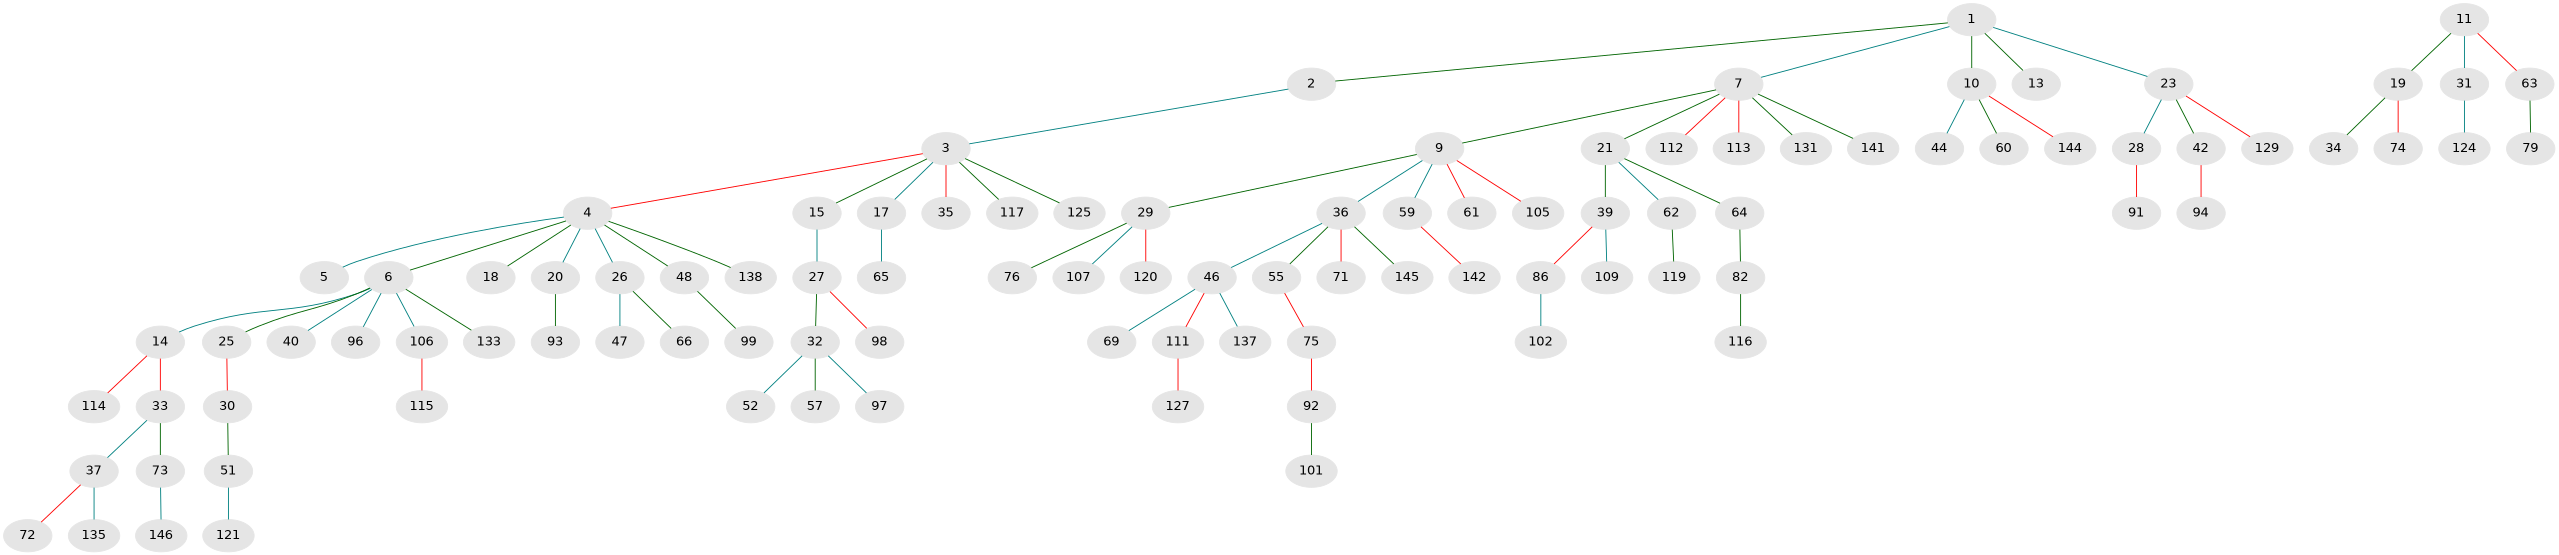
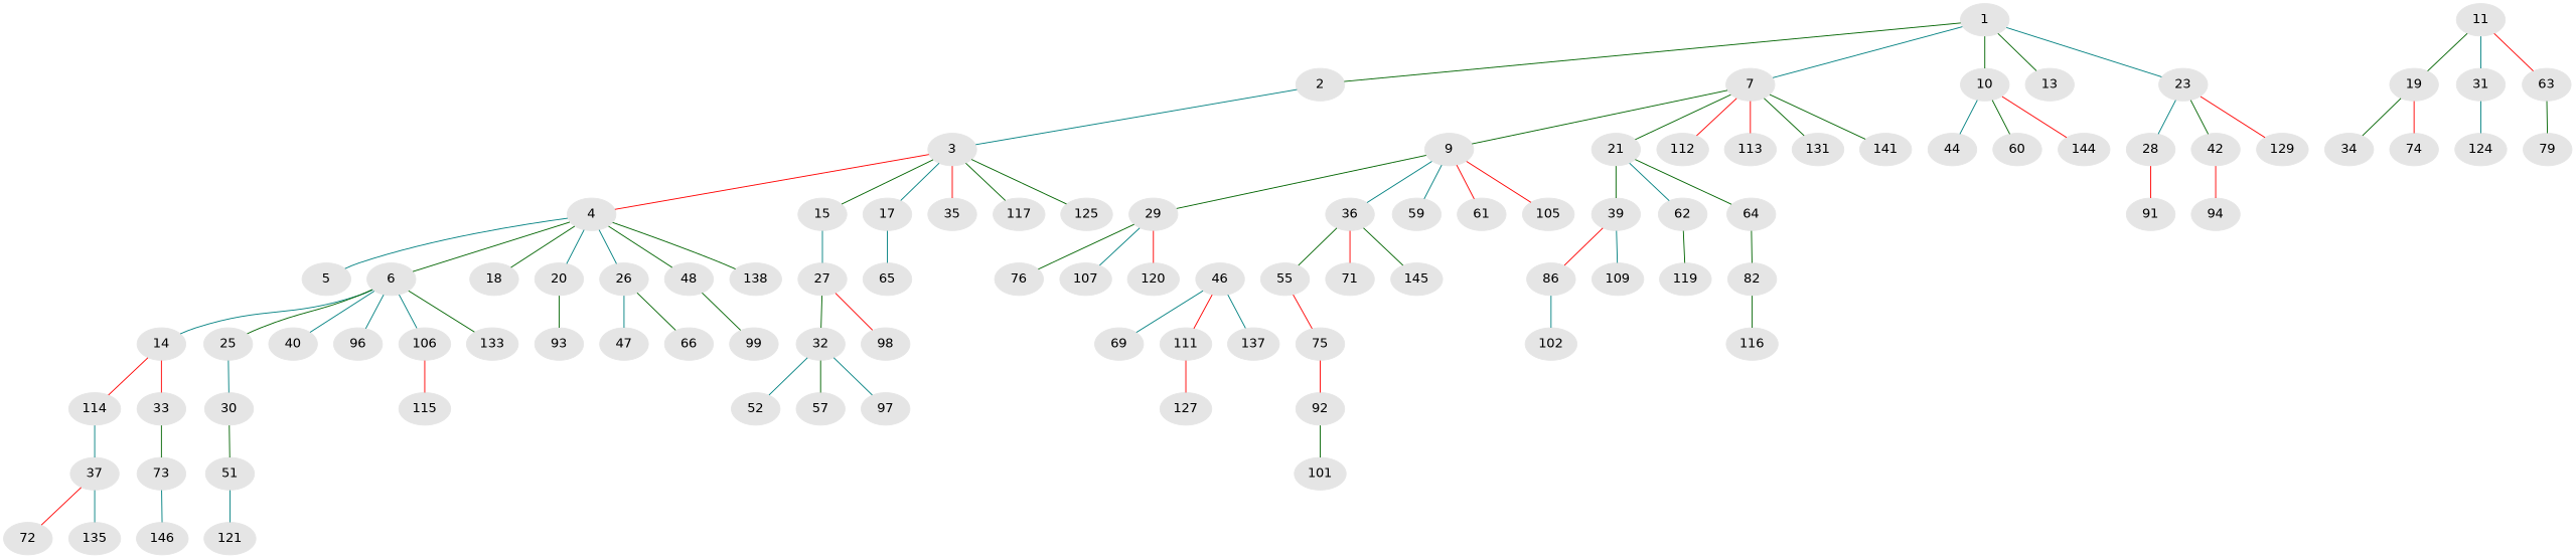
  graph {
    fontname="DejaVu Sans"
    node [color=gray90 fontname="DejaVu Sans" style=filled]
    edge [color=darkgreen fontname="DejaVu Sans"]
    1 [super="+16"]
    2
    7 [super="+45"]
    10 [super="+81"]
    13 [super="+118"]
    23 [super="+85"]
    3 [super="+8"]
    9 [super="+67"]
    21 [super="+24"]
    112
    113
    131
    141
    44 [super="+50"]
    60
    144
    28 [super="+100"]
    42 [super="+143"]
    129
    4 [super="+22"]
    15 [super="+84"]
    17
    35
    117
    125
    5 [super="+68"]
    6 [super="+12"]
    18
    20 [super="+88"]
    26 [super="+38"]
    48 [super="+58"]
    138
    27 [super="+126"]
    65
    14 [super="+54"]
    25
    40 [super="+53"]
    96
    106
    133 [super="+136"]
    11 [super="+43"]
    19 [super="+132"]
    31 [super="+87"]
    63 [super="+80"]
    93 [super="+110"]
    47
    66 [super="+83"]
    99
    33
    114
    30 [super="+123"]
    115
    29 [super="+104"]
    36
    59 [super="+77"]
    61 [super="+70"]
    105
    39 [super="+108"]
    62 [super="+78"]
    64
    76
    107
    120 [super="+147"]
    46 [super="+56"]
    55 [super="+139"]
    71 [super="+134"]
    145
-   142
    34 [super="+41"]
    74
    124
    79
    37 [super="+49"]
    73 [super="+103"]
    32 [super="+95"]
    98
    86
    109
    119
    82 [super="+90"]
    91
    94 [super="+122"]
    51
    52 [super="+89"]
    57
    97 [super="+128"]
    121 [super="+140"]
    72
    135
    146
    69
    111
    137
    75
    102
    127 [super="+130"]
    92 [super="+148"]
    116
    101
    1 -- 2
    1 -- 7 [color=teal]
    1 -- 10
    1 -- 13
    1 -- 23 [color=teal]
    2 -- 3 [color=teal]
    7 -- 9
    7 -- 21
    7 -- 112 [color=red]
    7 -- 113 [color=red]
    7 -- 131
    7 -- 141
    10 -- 44 [color=teal]
    10 -- 60
    10 -- 144 [color=red]
    23 -- 28 [color=teal]
    23 -- 42
    23 -- 129 [color=red]
    3 -- 4 [color=red]
    3 -- 15
    3 -- 17 [color=teal]
    3 -- 35 [color=red]
    3 -- 117
    3 -- 125
    9 -- 29
    9 -- 36 [color=teal]
    9 -- 59 [color=teal]
    9 -- 61 [color=red]
    9 -- 105 [color=red]
    21 -- 39
    21 -- 62 [color=teal]
    21 -- 64
    28 -- 91 [color=red]
    42 -- 94 [color=red]
    4 -- 5 [color=teal]
    4 -- 6
    4 -- 18
    4 -- 20 [color=teal]
    4 -- 26 [color=teal]
    4 -- 48
    4 -- 138
    15 -- 27 [color=teal]
    17 -- 65 [color=teal]
    6 -- 14 [color=teal]
    6 -- 25
    6 -- 40 [color=teal]
    6 -- 96 [color=teal]
    6 -- 106 [color=teal]
    6 -- 133
    20 -- 93
    26 -- 47 [color=teal]
    26 -- 66
    48 -- 99
    27 -- 32
    27 -- 98 [color=red]
    14 -- 33 [color=red]
    14 -- 114 [color=red]
-   25 -- 30 [color=red]
+   25 -- 30 [color=teal]
    106 -- 115 [color=red]
    11 -- 19
    11 -- 31 [color=teal]
    11 -- 63 [color=red]
    19 -- 34
    19 -- 74 [color=red]
    31 -- 124 [color=teal]
    63 -- 79
-   33 -- 37 [color=teal]
+   114 -- 37 [color=teal]
    33 -- 73
    30 -- 51
    29 -- 76
    29 -- 107 [color=teal]
    29 -- 120 [color=red]
-   36 -- 46 [color=teal]
    36 -- 55
    36 -- 71 [color=red]
    36 -- 145
-   59 -- 142 [color=red]
    39 -- 86 [color=red]
    39 -- 109 [color=teal]
    62 -- 119
    64 -- 82
    46 -- 69 [color=teal]
    46 -- 111 [color=red]
    46 -- 137 [color=teal]
    55 -- 75 [color=red]
    37 -- 72 [color=red]
    37 -- 135 [color=teal]
    73 -- 146 [color=teal]
    32 -- 52 [color=teal]
    32 -- 57
    32 -- 97 [color=teal]
    86 -- 102 [color=teal]
    82 -- 116
    51 -- 121 [color=teal]
    111 -- 127 [color=red]
    75 -- 92 [color=red]
    92 -- 101
  }
